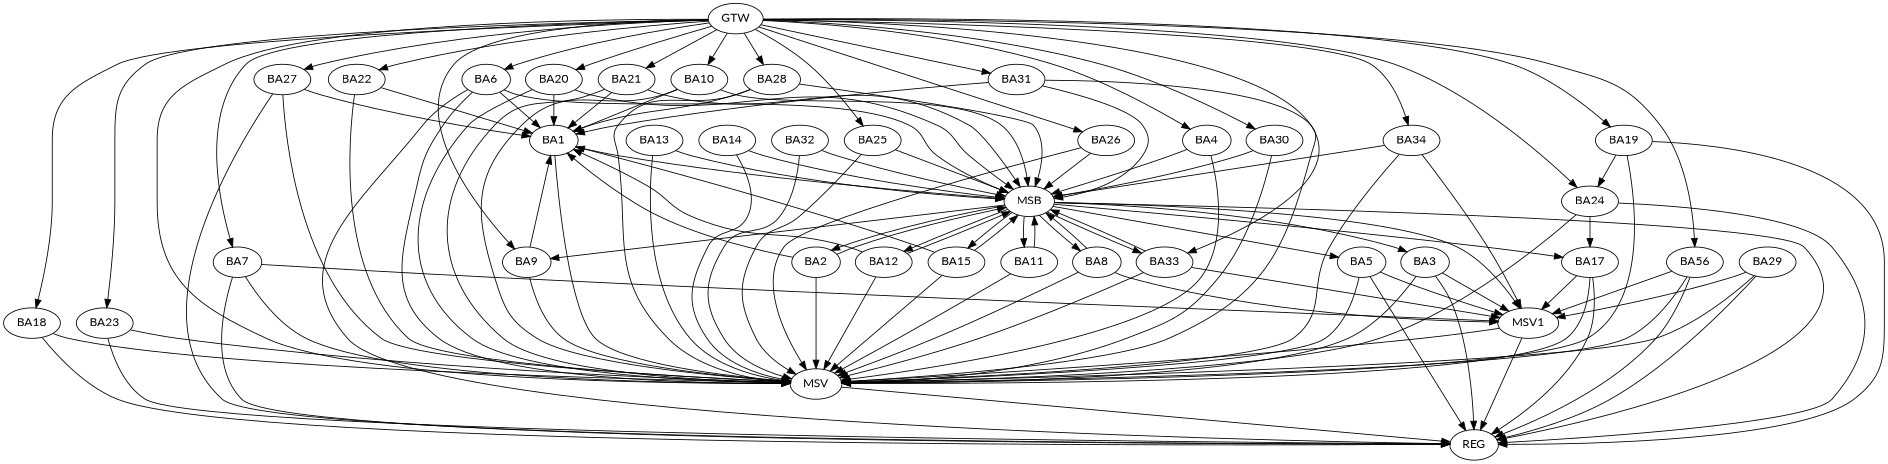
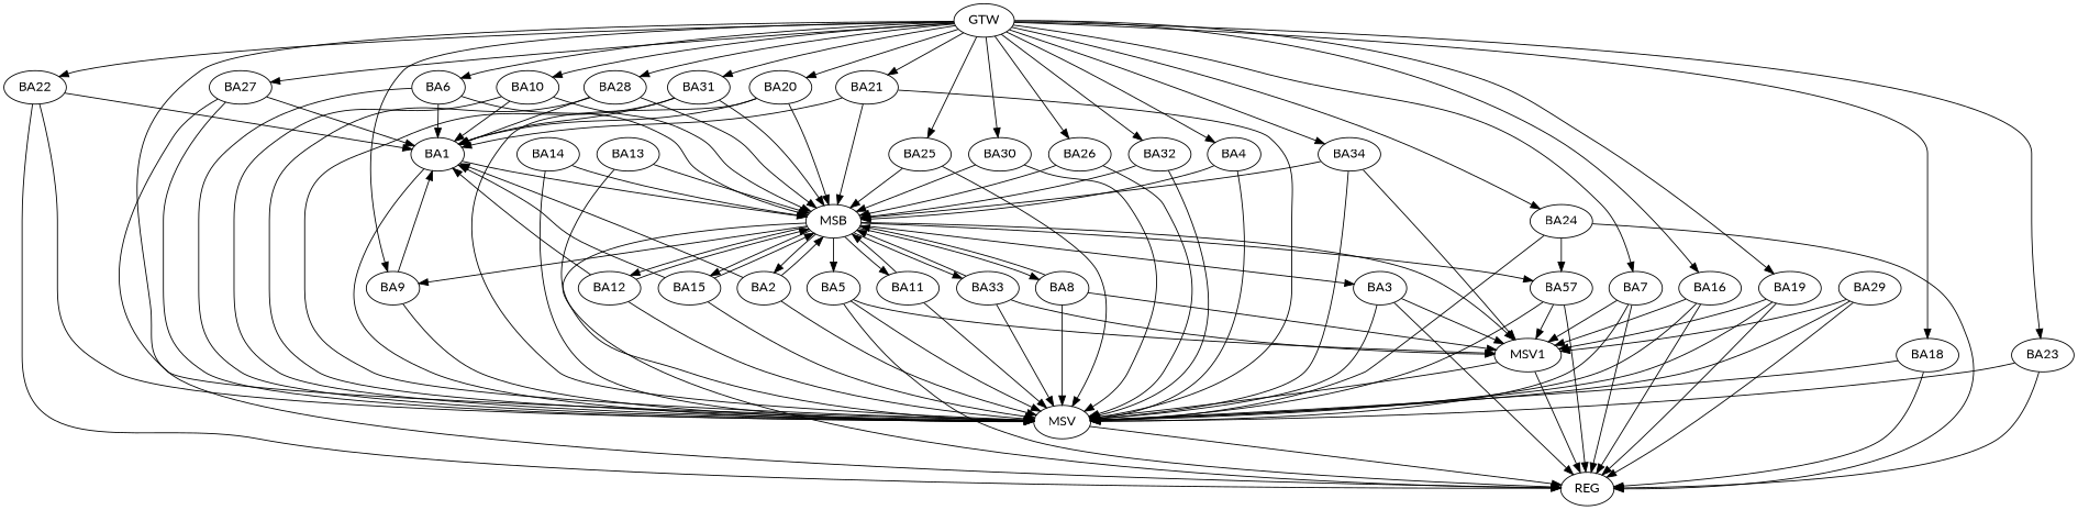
  strict digraph {
    fontname=Lato
    node [fontname=Lato]
    edge [fontname=Lato]
    n1 [label=BA1]
    n2 [label=MSB]
    n3 [label=MSV]
    n4 [label=BA2]
    n5 [label=BA3]
    n6 [label=REG]
    n7 [label=MSV1]
    n8 [label=BA5]
    n9 [label=BA8]
    n10 [label=BA9]
    n11 [label=BA11]
    n12 [label=BA12]
    n13 [label=BA15]
-   n14 [label=BA17]
+   n14 [label=BA57]
    n15 [label=BA33]
    n16 [label=BA4]
    n17 [label=BA6]
    n18 [label=BA7]
    n19 [label=BA10]
    n20 [label=BA13]
    n21 [label=BA14]
-   n22 [label=BA56]
+   n22 [label=BA16]
    n23 [label=BA18]
    n24 [label=BA19]
    n25 [label=BA20]
    n26 [label=BA21]
    n27 [label=BA22]
    n28 [label=BA23]
    n29 [label=BA24]
    n30 [label=BA25]
    n31 [label=BA26]
    n32 [label=BA27]
    n33 [label=BA28]
    n34 [label=BA29]
    n35 [label=BA30]
    n36 [label=BA31]
    n37 [label=BA32]
    n38 [label=BA34]
    n39 [label=GTW]
    n1 -> n2
    n1 -> n3
    n2 -> n4
    n2 -> n5
    n2 -> n6
    n2 -> n7
    n2 -> n8
    n2 -> n9
    n2 -> n10
    n2 -> n11
    n2 -> n12
    n2 -> n13
    n2 -> n14
    n2 -> n15
    n3 -> n6
    n4 -> n1
    n4 -> n2
    n4 -> n3
    n5 -> n3
    n5 -> n6
    n5 -> n7
    n7 -> n3
    n7 -> n6
    n8 -> n3
    n8 -> n6
    n8 -> n7
    n9 -> n2
    n9 -> n3
    n9 -> n7
    n10 -> n1
    n10 -> n3
    n11 -> n2
    n11 -> n3
    n12 -> n1
    n12 -> n2
    n12 -> n3
    n13 -> n1
    n13 -> n2
    n13 -> n3
    n14 -> n3
    n14 -> n6
    n14 -> n7
    n15 -> n2
    n15 -> n3
    n15 -> n7
    n16 -> n2
    n16 -> n3
    n17 -> n1
    n17 -> n2
    n17 -> n3
    n18 -> n3
    n18 -> n6
    n18 -> n7
    n19 -> n1
    n19 -> n2
    n19 -> n3
    n20 -> n2
    n20 -> n3
    n21 -> n2
    n21 -> n3
    n22 -> n3
    n22 -> n6
    n22 -> n7
    n23 -> n3
    n23 -> n6
    n24 -> n3
    n24 -> n6
-   n24 -> n29
+   n24 -> n7
    n25 -> n1
    n25 -> n2
    n25 -> n3
    n26 -> n1
    n26 -> n2
    n26 -> n3
    n27 -> n1
    n27 -> n3
-   n17 -> n6
+   n27 -> n6
    n28 -> n3
    n28 -> n6
    n29 -> n3
    n29 -> n6
    n29 -> n14
    n30 -> n2
    n30 -> n3
    n31 -> n2
    n31 -> n3
    n32 -> n1
    n32 -> n3
    n32 -> n6
    n33 -> n1
    n33 -> n2
    n33 -> n3
    n34 -> n3
    n34 -> n6
    n34 -> n7
    n35 -> n2
    n35 -> n3
    n36 -> n1
    n36 -> n2
    n36 -> n3
    n37 -> n2
    n37 -> n3
    n38 -> n2
    n38 -> n3
    n38 -> n7
    n39 -> n3
    n39 -> n10
    n39 -> n16
    n39 -> n17
    n39 -> n18
    n39 -> n19
    n39 -> n22
    n39 -> n23
    n39 -> n24
    n39 -> n25
    n39 -> n26
    n39 -> n27
    n39 -> n28
    n39 -> n29
    n39 -> n30
    n39 -> n31
    n39 -> n32
    n39 -> n33
    n39 -> n35
    n39 -> n36
-   n39 -> n15
+   n39 -> n37
    n39 -> n38
  }
